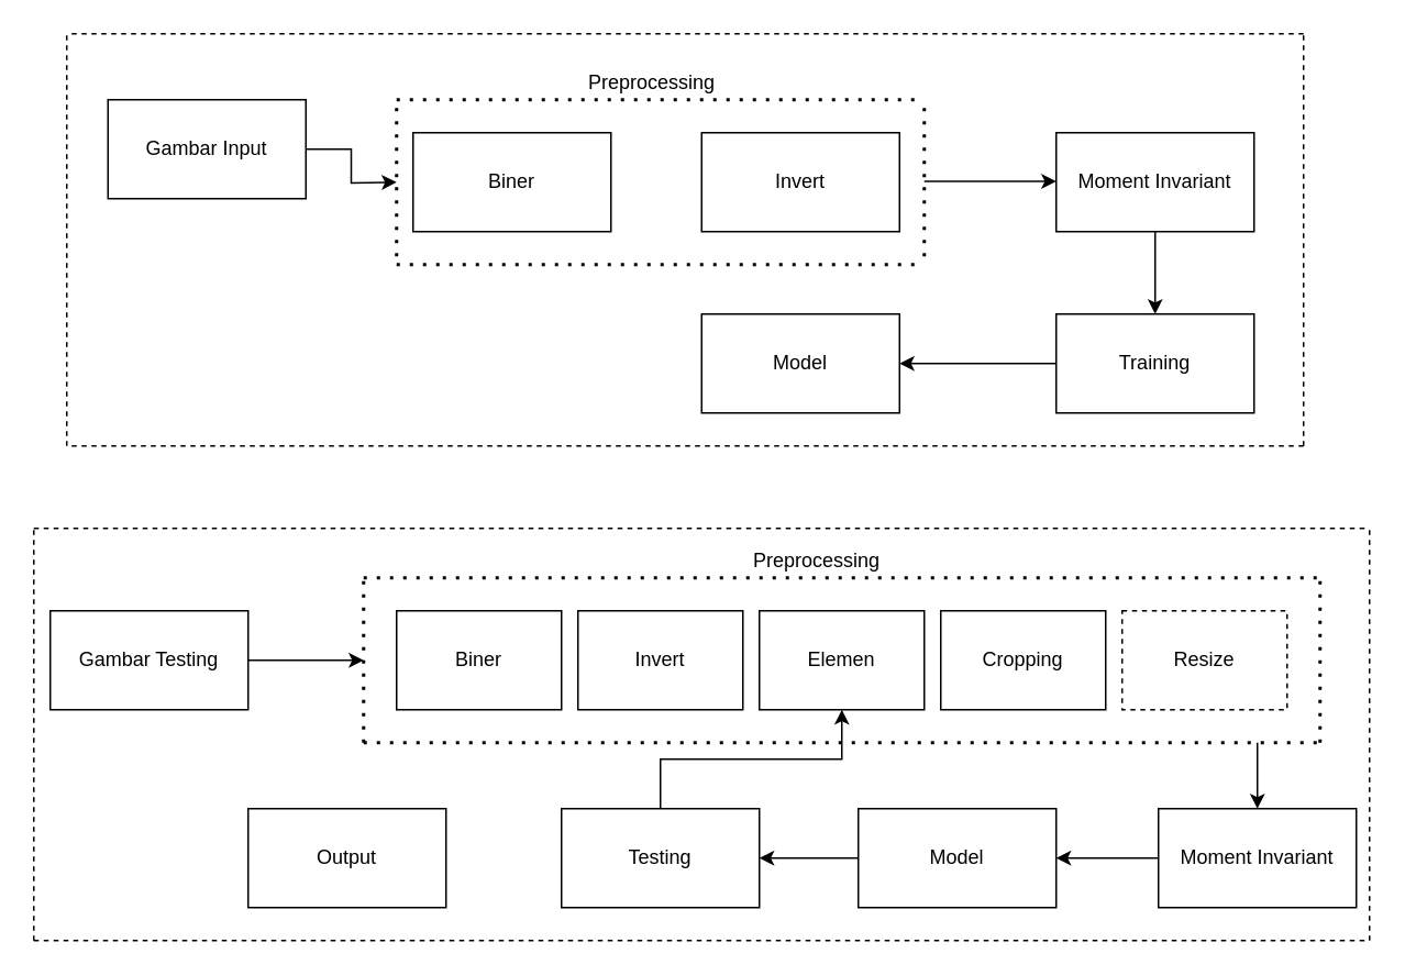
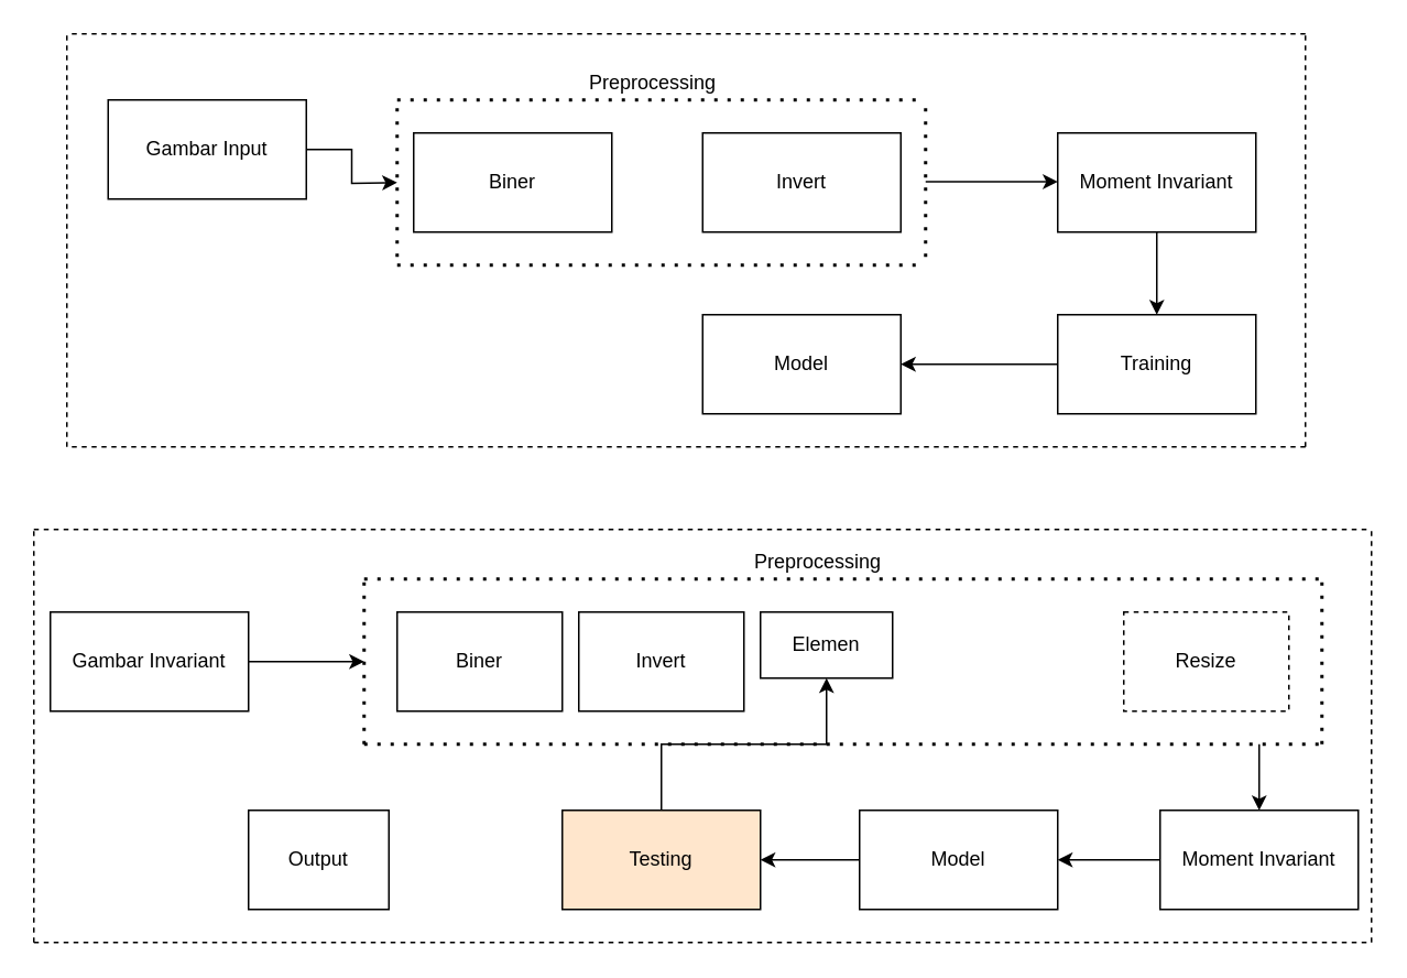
  <mxCell id="0" />
  <mxCell id="1" parent="0" />
  <mxCell id="2" style="edgeStyle=orthogonalEdgeStyle;rounded=0;orthogonalLoop=1;jettySize=auto;html=1;" edge="1" parent="1" source="3"><mxGeometry relative="1" as="geometry"><mxPoint x="240" y="110" as="targetPoint" /></mxGeometry></mxCell>
  <mxCell id="3" value="Gambar Input" style="rounded=0;whiteSpace=wrap;html=1;" vertex="1" parent="1"><mxGeometry x="65" y="60" width="120" height="60" as="geometry" /></mxCell>
  <mxCell id="4" value="" style="edgeStyle=orthogonalEdgeStyle;rounded=0;orthogonalLoop=1;jettySize=auto;html=1;" edge="1" parent="1" source="5" target="7"><mxGeometry relative="1" as="geometry" /></mxCell>
  <mxCell id="5" value="Moment Invariant" style="rounded=0;whiteSpace=wrap;html=1;" vertex="1" parent="1"><mxGeometry x="640" y="80" width="120" height="60" as="geometry" /></mxCell>
  <mxCell id="6" value="" style="edgeStyle=orthogonalEdgeStyle;rounded=0;orthogonalLoop=1;jettySize=auto;html=1;" edge="1" parent="1" source="7" target="8"><mxGeometry relative="1" as="geometry" /></mxCell>
  <mxCell id="7" value="Training" style="rounded=0;whiteSpace=wrap;html=1;" vertex="1" parent="1"><mxGeometry x="640" y="190" width="120" height="60" as="geometry" /></mxCell>
  <mxCell id="8" value="Model" style="rounded=0;whiteSpace=wrap;html=1;" vertex="1" parent="1"><mxGeometry x="425" y="190" width="120" height="60" as="geometry" /></mxCell>
  <mxCell id="9" value="" style="group" vertex="1" connectable="0" parent="1"><mxGeometry x="240" y="60" width="320" height="100" as="geometry" /></mxCell>
  <mxCell id="10" value="Biner" style="rounded=0;whiteSpace=wrap;html=1;" vertex="1" parent="9"><mxGeometry x="10" y="20" width="120" height="60" as="geometry" /></mxCell>
  <mxCell id="11" value="Invert" style="rounded=0;whiteSpace=wrap;html=1;" vertex="1" parent="9"><mxGeometry x="185" y="20" width="120" height="60" as="geometry" /></mxCell>
  <mxCell id="12" value="" style="endArrow=none;dashed=1;html=1;dashPattern=1 3;strokeWidth=2;" edge="1" parent="9"><mxGeometry width="50" height="50" relative="1" as="geometry"><mxPoint y="95" as="sourcePoint" /><mxPoint y="5" as="targetPoint" /></mxGeometry></mxCell>
  <mxCell id="13" value="" style="endArrow=none;dashed=1;html=1;dashPattern=1 3;strokeWidth=2;" edge="1" parent="9"><mxGeometry width="50" height="50" relative="1" as="geometry"><mxPoint x="320" y="95" as="sourcePoint" /><mxPoint x="320" y="5" as="targetPoint" /></mxGeometry></mxCell>
  <mxCell id="14" value="" style="endArrow=none;dashed=1;html=1;dashPattern=1 3;strokeWidth=2;" edge="1" parent="9"><mxGeometry width="50" height="50" relative="1" as="geometry"><mxPoint as="sourcePoint" /><mxPoint x="320" as="targetPoint" /></mxGeometry></mxCell>
  <mxCell id="15" value="" style="endArrow=none;dashed=1;html=1;dashPattern=1 3;strokeWidth=2;" edge="1" parent="9"><mxGeometry width="50" height="50" relative="1" as="geometry"><mxPoint y="100" as="sourcePoint" /><mxPoint x="320" y="100" as="targetPoint" /></mxGeometry></mxCell>
  <mxCell id="16" value="" style="endArrow=classic;html=1;" edge="1" parent="1"><mxGeometry width="50" height="50" relative="1" as="geometry"><mxPoint x="560" y="109.5" as="sourcePoint" /><mxPoint x="640" y="109.5" as="targetPoint" /></mxGeometry></mxCell>
  <mxCell id="17" style="edgeStyle=orthogonalEdgeStyle;rounded=0;orthogonalLoop=1;jettySize=auto;html=1;" edge="1" parent="1" source="18"><mxGeometry relative="1" as="geometry"><mxPoint x="220" y="400" as="targetPoint" /></mxGeometry></mxCell>
- <mxCell id="18" value="Gambar Testing" style="rounded=0;whiteSpace=wrap;html=1;" vertex="1" parent="1"><mxGeometry x="30" y="370" width="120" height="60" as="geometry" /></mxCell>
+ <mxCell id="18" value="Gambar Invariant" style="rounded=0;whiteSpace=wrap;html=1;" vertex="1" parent="1"><mxGeometry x="30" y="370" width="120" height="60" as="geometry" /></mxCell>
  <mxCell id="19" value="" style="group" vertex="1" connectable="0" parent="1"><mxGeometry x="220" y="350" width="580" height="100" as="geometry" /></mxCell>
  <mxCell id="20" value="Biner" style="rounded=0;whiteSpace=wrap;html=1;" vertex="1" parent="19"><mxGeometry x="20" y="20" width="100" height="60" as="geometry" /></mxCell>
  <mxCell id="21" value="Invert" style="rounded=0;whiteSpace=wrap;html=1;" vertex="1" parent="19"><mxGeometry x="130" y="20" width="100" height="60" as="geometry" /></mxCell>
- <mxCell id="22" value="Elemen" style="rounded=0;whiteSpace=wrap;html=1;" vertex="1" parent="19"><mxGeometry x="240" y="20" width="100" height="60" as="geometry" /></mxCell>
- <mxCell id="23" value="Cropping" style="rounded=0;whiteSpace=wrap;html=1;" vertex="1" parent="19"><mxGeometry x="350" y="20" width="100" height="60" as="geometry" /></mxCell>
+ <mxCell id="22" value="Elemen" style="rounded=0;whiteSpace=wrap;html=1;" vertex="1" parent="19"><mxGeometry x="240" y="20" width="80" height="40" as="geometry" /></mxCell>
  <mxCell id="24" value="Resize" style="rounded=0;whiteSpace=wrap;html=1;dashed=1;" vertex="1" parent="19"><mxGeometry x="460" y="20" width="100" height="60" as="geometry" /></mxCell>
  <mxCell id="25" value="" style="endArrow=none;dashed=1;html=1;dashPattern=1 3;strokeWidth=2;" edge="1" parent="19"><mxGeometry width="50" height="50" relative="1" as="geometry"><mxPoint y="100" as="sourcePoint" /><mxPoint as="targetPoint" /></mxGeometry></mxCell>
  <mxCell id="26" value="" style="endArrow=none;dashed=1;html=1;dashPattern=1 3;strokeWidth=2;" edge="1" parent="19"><mxGeometry width="50" height="50" relative="1" as="geometry"><mxPoint x="580" y="100" as="sourcePoint" /><mxPoint x="580" as="targetPoint" /></mxGeometry></mxCell>
  <mxCell id="27" value="" style="endArrow=none;dashed=1;html=1;dashPattern=1 3;strokeWidth=2;" edge="1" parent="19"><mxGeometry width="50" height="50" relative="1" as="geometry"><mxPoint as="sourcePoint" /><mxPoint x="580" as="targetPoint" /></mxGeometry></mxCell>
  <mxCell id="28" value="" style="endArrow=none;dashed=1;html=1;dashPattern=1 3;strokeWidth=2;" edge="1" parent="19"><mxGeometry width="50" height="50" relative="1" as="geometry"><mxPoint y="100" as="sourcePoint" /><mxPoint x="580" y="100" as="targetPoint" /></mxGeometry></mxCell>
  <mxCell id="29" value="" style="endArrow=none;dashed=1;html=1;" edge="1" parent="19"><mxGeometry width="50" height="50" relative="1" as="geometry"><mxPoint x="570" y="-80" as="sourcePoint" /><mxPoint x="-180" y="-80" as="targetPoint" /></mxGeometry></mxCell>
  <mxCell id="30" style="edgeStyle=orthogonalEdgeStyle;rounded=0;orthogonalLoop=1;jettySize=auto;html=1;" edge="1" parent="1" source="31" target="33"><mxGeometry relative="1" as="geometry" /></mxCell>
  <mxCell id="31" value="Moment Invariant" style="rounded=0;whiteSpace=wrap;html=1;" vertex="1" parent="1"><mxGeometry x="702" y="490" width="120" height="60" as="geometry" /></mxCell>
  <mxCell id="32" value="" style="edgeStyle=orthogonalEdgeStyle;rounded=0;orthogonalLoop=1;jettySize=auto;html=1;" edge="1" parent="1" source="33" target="37"><mxGeometry relative="1" as="geometry" /></mxCell>
  <mxCell id="33" value="Model" style="rounded=0;whiteSpace=wrap;html=1;" vertex="1" parent="1"><mxGeometry x="520" y="490" width="120" height="60" as="geometry" /></mxCell>
- <mxCell id="34" value="Output" style="rounded=0;whiteSpace=wrap;html=1;" vertex="1" parent="1"><mxGeometry x="150" y="490" width="120" height="60" as="geometry" /></mxCell>
+ <mxCell id="34" value="Output" style="rounded=0;whiteSpace=wrap;html=1;" vertex="1" parent="1"><mxGeometry x="150" y="490" width="85" height="60" as="geometry" /></mxCell>
  <mxCell id="35" value="" style="endArrow=classic;html=1;entryX=0.5;entryY=0;entryDx=0;entryDy=0;" edge="1" parent="1" target="31"><mxGeometry width="50" height="50" relative="1" as="geometry"><mxPoint x="762" y="450" as="sourcePoint" /><mxPoint x="760" y="480" as="targetPoint" /></mxGeometry></mxCell>
  <mxCell id="36" value="" style="edgeStyle=orthogonalEdgeStyle;rounded=0;orthogonalLoop=1;jettySize=auto;html=1;" edge="1" parent="1" source="37" target="22"><mxGeometry relative="1" as="geometry" /></mxCell>
- <mxCell id="37" value="Testing" style="rounded=0;whiteSpace=wrap;html=1;" vertex="1" parent="1"><mxGeometry x="340" y="490" width="120" height="60" as="geometry" /></mxCell>
+ <mxCell id="37" value="Testing" style="rounded=0;whiteSpace=wrap;html=1;fillColor=#ffe6cc;" vertex="1" parent="1"><mxGeometry x="340" y="490" width="120" height="60" as="geometry" /></mxCell>
  <mxCell id="38" value="" style="endArrow=none;dashed=1;html=1;" edge="1" parent="1"><mxGeometry width="50" height="50" relative="1" as="geometry"><mxPoint x="20" y="570" as="sourcePoint" /><mxPoint x="20" y="320" as="targetPoint" /></mxGeometry></mxCell>
  <mxCell id="39" value="" style="endArrow=none;dashed=1;html=1;" edge="1" parent="1"><mxGeometry width="50" height="50" relative="1" as="geometry"><mxPoint x="830" y="570" as="sourcePoint" /><mxPoint x="830" y="320" as="targetPoint" /></mxGeometry></mxCell>
  <mxCell id="40" value="" style="endArrow=none;dashed=1;html=1;" edge="1" parent="1"><mxGeometry width="50" height="50" relative="1" as="geometry"><mxPoint x="20" y="320" as="sourcePoint" /><mxPoint x="830" y="320" as="targetPoint" /></mxGeometry></mxCell>
  <mxCell id="41" value="" style="endArrow=none;dashed=1;html=1;" edge="1" parent="1"><mxGeometry width="50" height="50" relative="1" as="geometry"><mxPoint x="20" y="570" as="sourcePoint" /><mxPoint x="830" y="570" as="targetPoint" /></mxGeometry></mxCell>
  <mxCell id="42" value="Preprocessing" style="text;html=1;strokeColor=none;fillColor=none;align=center;verticalAlign=middle;whiteSpace=wrap;rounded=0;" vertex="1" parent="1"><mxGeometry x="440" y="330" width="110" height="20" as="geometry" /></mxCell>
  <mxCell id="43" value="Preprocessing" style="text;html=1;strokeColor=none;fillColor=none;align=center;verticalAlign=middle;whiteSpace=wrap;rounded=0;" vertex="1" parent="1"><mxGeometry x="340" y="40" width="110" height="20" as="geometry" /></mxCell>
  <mxCell id="44" value="" style="endArrow=none;dashed=1;html=1;" edge="1" parent="1"><mxGeometry width="50" height="50" relative="1" as="geometry"><mxPoint x="40" y="270" as="sourcePoint" /><mxPoint x="40" y="20" as="targetPoint" /></mxGeometry></mxCell>
  <mxCell id="45" value="" style="endArrow=none;dashed=1;html=1;" edge="1" parent="1"><mxGeometry width="50" height="50" relative="1" as="geometry"><mxPoint x="790" y="270" as="sourcePoint" /><mxPoint x="790" y="20" as="targetPoint" /></mxGeometry></mxCell>
  <mxCell id="46" value="" style="endArrow=none;dashed=1;html=1;" edge="1" parent="1"><mxGeometry width="50" height="50" relative="1" as="geometry"><mxPoint x="790" y="20" as="sourcePoint" /><mxPoint x="40" y="20" as="targetPoint" /></mxGeometry></mxCell>
